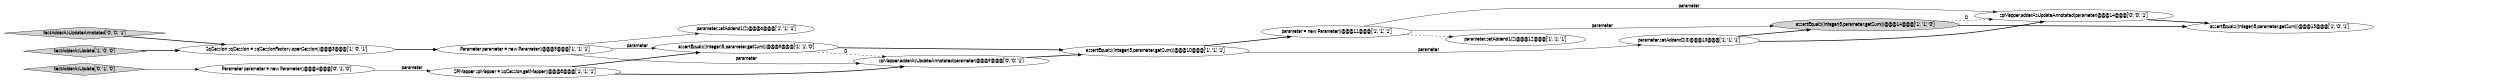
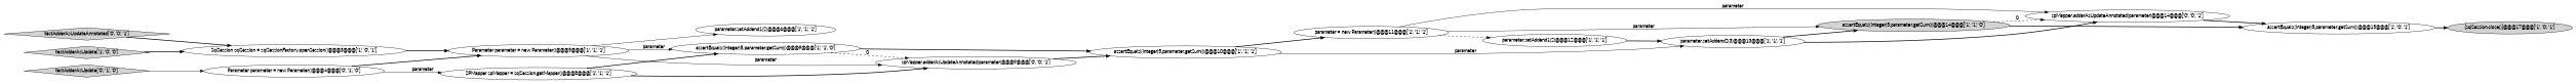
  digraph {
    fontname=Lato
    rankdir=LR
    node [fillcolor=white fontname=Lato shape=ellipse style=filled]
    edge [fontname=Lato style=bold]
    n1 [label="parameter = new Parameter()@@@11@@@['1', '1', '1']"]
    n2 [label="parameter.setAddend1(2)@@@12@@@['1', '1', '1']"]
    n3 [label="spMapper.adderAsUpdateAnnotated(parameter)@@@14@@@['0', '0', '1']"]
    n4 [fillcolor=lightgray label="assertEquals((Integer)5,parameter.getSum())@@@14@@@['1', '1', '0']"]
    n5 [label="parameter.setAddend2(3)@@@13@@@['1', '1', '1']"]
    n6 [label="assertEquals((Integer)5,parameter.getSum())@@@15@@@['1', '0', '1']"]
+   n7 [fillcolor=lightgray label="{sqlSession.close()}@@@17@@@['1', '0', '1']"]
    n8 [label="SqlSession sqlSession = sqlSessionFactory.openSession()@@@3@@@['1', '0', '1']"]
    n9 [label="Parameter parameter = new Parameter()@@@5@@@['1', '1', '1']"]
    n10 [label="assertEquals((Integer)5,parameter.getSum())@@@9@@@['1', '1', '0']"]
    n11 [label="spMapper.adderAsUpdateAnnotated(parameter)@@@9@@@['0', '0', '1']"]
    n12 [label="parameter.setAddend1(2)@@@6@@@['1', '1', '1']"]
    n13 [label="assertEquals((Integer)5,parameter.getSum())@@@10@@@['1', '1', '1']"]
    n14 [fillcolor=lightgray label="testAdderAsUpdate['1', '0', '0']" shape=diamond]
    n15 [label="SPMapper spMapper = sqlSession.getMapper()@@@8@@@['1', '1', '1']"]
    n16 [label="Parameter parameter = new Parameter()@@@4@@@['0', '1', '0']"]
    n17 [fillcolor=lightgray label="testAdderAsUpdate['0', '1', '0']" shape=diamond]
    n18 [fillcolor=lightgray label="testAdderAsUpdateAnnotated['0', '0', '1']" shape=diamond]
    n1 -> n2 [style=dashed]
    n1 -> n3 [label=parameter style=solid]
    n1 -> n4 [label=parameter style=solid]
+   n2 -> n5
    n3 -> n6
    n4 -> n3 [label=0 style=dashed]
    n4 -> n6
    n5 -> n3
    n5 -> n4
+   n6 -> n7
    n8 -> n9
    n9 -> n10 [label=parameter style=solid]
    n9 -> n11 [label=parameter style=solid]
    n9 -> n12 [style=solid]
    n10 -> n11 [label=0 style=dashed]
    n10 -> n13
    n11 -> n13
    n13 -> n1
    n13 -> n5 [label=parameter style=solid]
    n14 -> n8
    n15 -> n10
    n15 -> n11
+   n16 -> n9
    n16 -> n15 [label=parameter style=solid]
    n17 -> n16 [style=solid]
    n18 -> n8
  }
